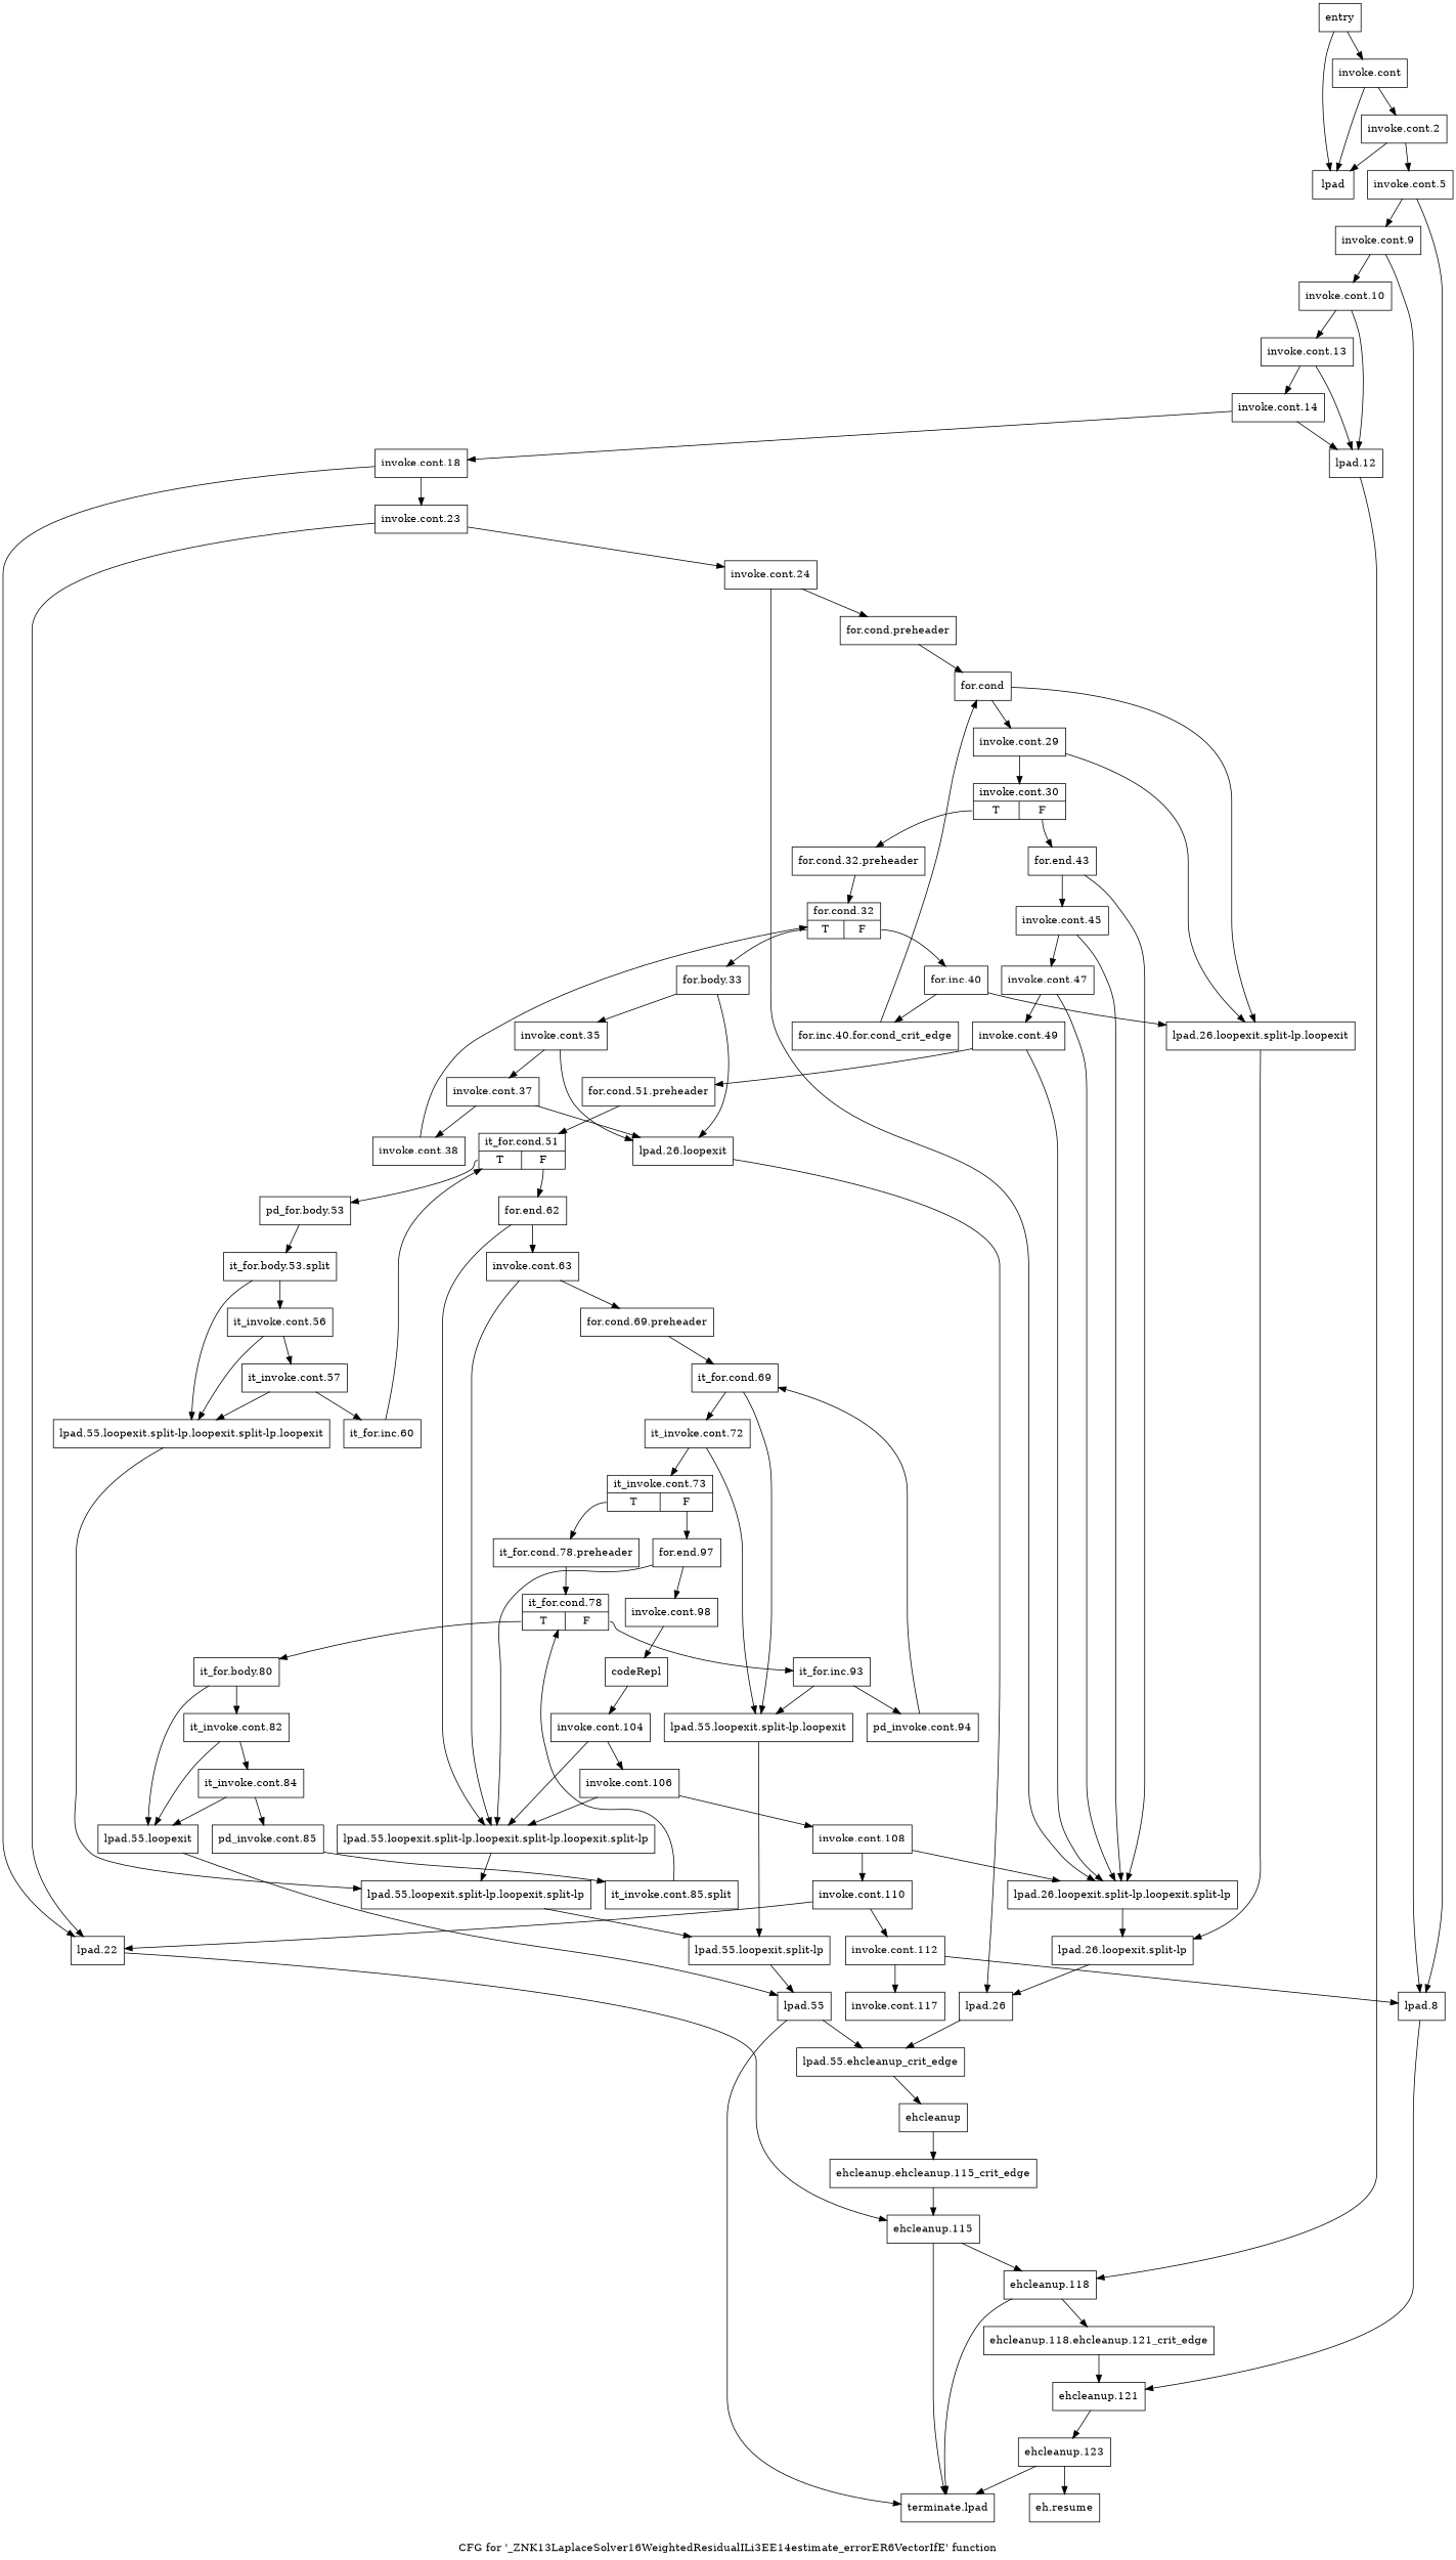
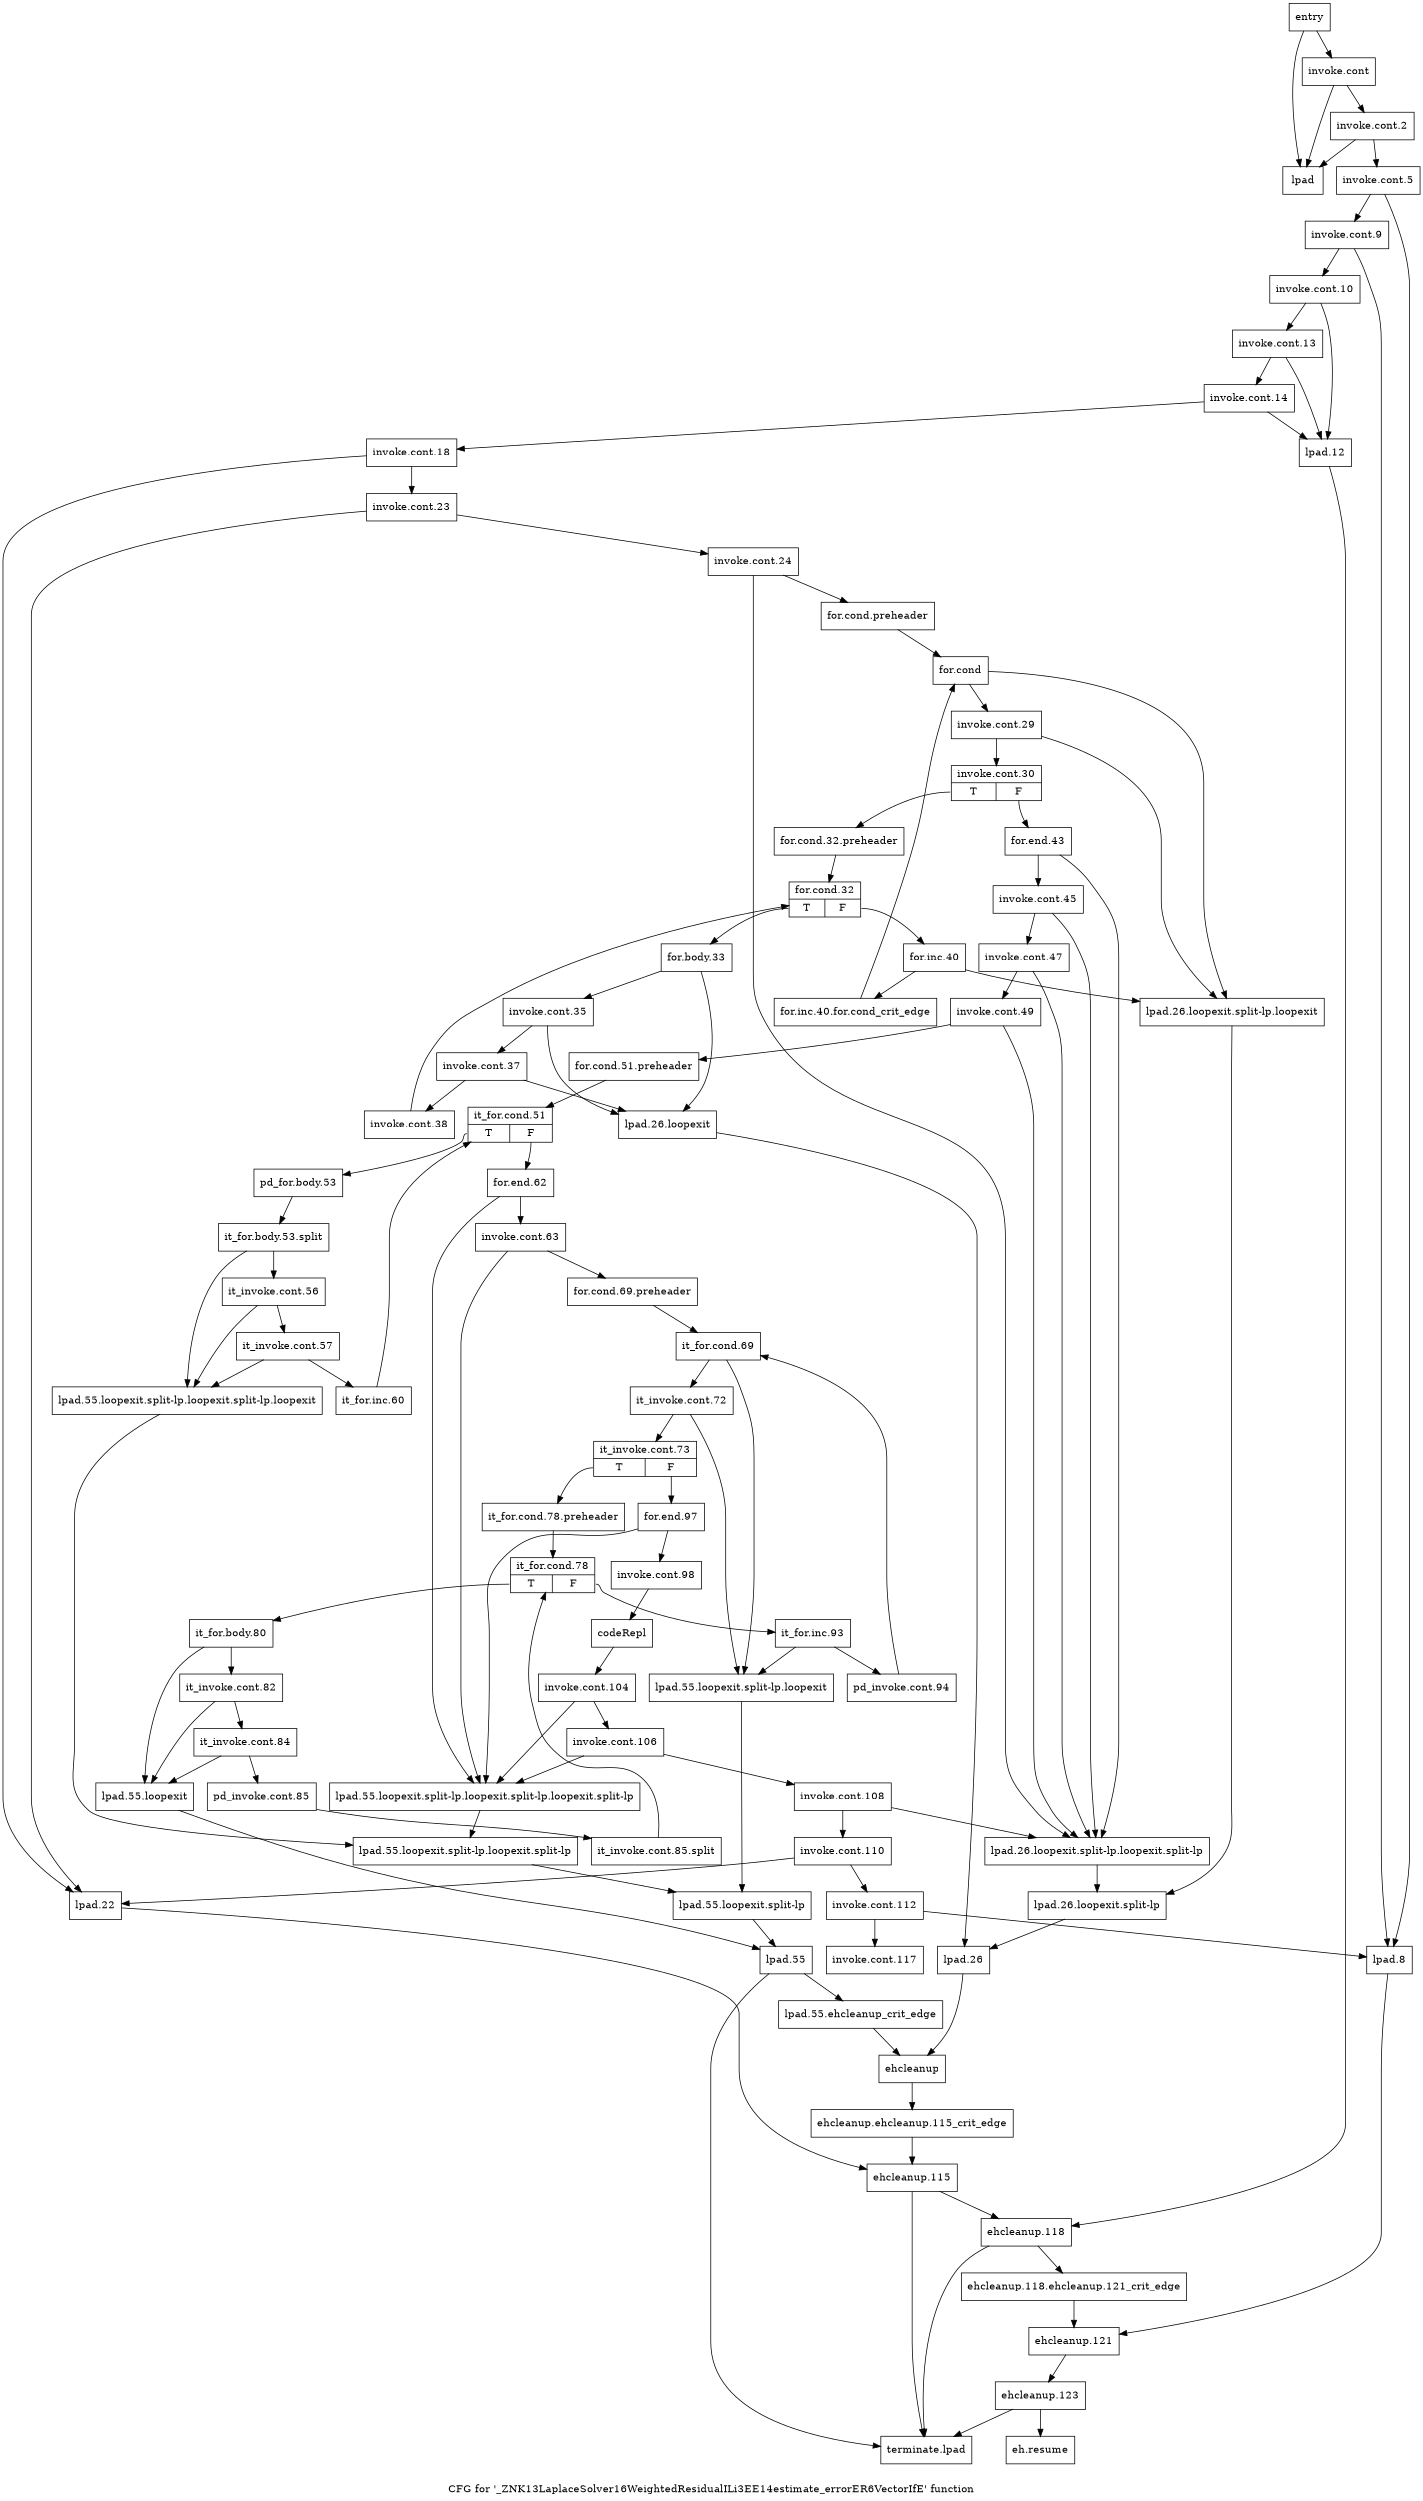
  digraph {
    label="CFG for '_ZNK13LaplaceSolver16WeightedResidualILi3EE14estimate_errorER6VectorIfE' function"
    node [shape=record]
    n1 [label="{entry}"]
    n2 [label="{invoke.cont}"]
    n3 [label="{lpad}"]
    n4 [label="{invoke.cont.2}"]
    n5 [label="{invoke.cont.5}"]
    n6 [label="{ehcleanup.123}"]
    n7 [label="{terminate.lpad}"]
    n8 [label="{eh.resume}"]
    n9 [label="{invoke.cont.9}"]
    n10 [label="{lpad.8}"]
    n11 [label="{invoke.cont.10}"]
    n12 [label="{ehcleanup.121}"]
    n13 [label="{invoke.cont.13}"]
    n14 [label="{lpad.12}"]
    n15 [label="{invoke.cont.14}"]
    n16 [label="{ehcleanup.118}"]
    n17 [label="{invoke.cont.18}"]
    n18 [label="{ehcleanup.118.ehcleanup.121_crit_edge}"]
    n19 [label="{invoke.cont.23}"]
    n20 [label="{lpad.22}"]
    n21 [label="{invoke.cont.24}"]
    n22 [label="{ehcleanup.115}"]
    n23 [label="{for.cond.preheader}"]
    n24 [label="{lpad.26.loopexit.split-lp.loopexit.split-lp}"]
    n25 [label="{for.cond}"]
    n26 [label="{lpad.26.loopexit.split-lp}"]
    n27 [label="{invoke.cont.29}"]
    n28 [label="{lpad.26.loopexit.split-lp.loopexit}"]
    n29 [label="{lpad.26}"]
    n30 [label="{invoke.cont.30|{<s0>T|<s1>F}}"]
    n31 [label="{for.cond.32.preheader}"]
    n32 [label="{for.end.43}"]
    n33 [label="{for.cond.32|{<s0>T|<s1>F}}"]
    n34 [label="{invoke.cont.45}"]
    n35 [label="{for.body.33}"]
    n36 [label="{for.inc.40}"]
    n37 [label="{invoke.cont.47}"]
    n38 [label="{invoke.cont.35}"]
    n39 [label="{lpad.26.loopexit}"]
    n40 [label="{for.inc.40.for.cond_crit_edge}"]
    n41 [label="{invoke.cont.37}"]
    n42 [label="{invoke.cont.38}"]
    n43 [label="{ehcleanup}"]
    n44 [label="{ehcleanup.ehcleanup.115_crit_edge}"]
    n45 [label="{invoke.cont.49}"]
    n46 [label="{for.cond.51.preheader}"]
    n47 [label="{it_for.cond.51|{<s0>T|<s1>F}}"]
    n48 [label="{pd_for.body.53}"]
    n49 [label="{for.end.62}"]
    n50 [label="{it_for.body.53.split}"]
    n51 [label="{lpad.55.loopexit.split-lp.loopexit.split-lp.loopexit.split-lp}"]
    n52 [label="{invoke.cont.63}"]
    n53 [label="{it_invoke.cont.56}"]
    n54 [label="{lpad.55.loopexit.split-lp.loopexit.split-lp.loopexit}"]
    n55 [label="{lpad.55.loopexit.split-lp.loopexit.split-lp}"]
    n56 [label="{for.cond.69.preheader}"]
    n57 [label="{it_invoke.cont.57}"]
    n58 [label="{it_for.inc.60}"]
    n59 [label="{lpad.55.loopexit.split-lp}"]
    n60 [label="{lpad.55.loopexit}"]
    n61 [label="{lpad.55}"]
    n62 [label="{lpad.55.ehcleanup_crit_edge}"]
    n63 [label="{lpad.55.loopexit.split-lp.loopexit}"]
    n64 [label="{it_for.cond.69}"]
    n65 [label="{it_invoke.cont.72}"]
    n66 [label="{it_invoke.cont.73|{<s0>T|<s1>F}}"]
    n67 [label="{it_for.cond.78.preheader}"]
    n68 [label="{for.end.97}"]
    n69 [label="{it_for.cond.78|{<s0>T|<s1>F}}"]
    n70 [label="{invoke.cont.98}"]
    n71 [label="{it_for.body.80}"]
    n72 [label="{it_for.inc.93}"]
    n73 [label="{codeRepl}"]
    n74 [label="{it_invoke.cont.82}"]
    n75 [label="{pd_invoke.cont.94}"]
    n76 [label="{it_invoke.cont.84}"]
    n77 [label="{pd_invoke.cont.85}"]
    n78 [label="{it_invoke.cont.85.split}"]
    n79 [label="{invoke.cont.104}"]
    n80 [label="{invoke.cont.106}"]
    n81 [label="{invoke.cont.108}"]
    n82 [label="{invoke.cont.110}"]
    n83 [label="{invoke.cont.112}"]
    n84 [label="{invoke.cont.117}"]
    n1 -> n2
    n1 -> n3
    n2 -> n3
    n2 -> n4
    n4 -> n3
    n4 -> n5
    n5 -> n9
    n5 -> n10
    n6 -> n7
    n6 -> n8
    n9 -> n10
    n9 -> n11
    n10 -> n12
    n11 -> n13
    n11 -> n14
    n12 -> n6
    n13 -> n14
    n13 -> n15
    n14 -> n16
    n15 -> n14
    n15 -> n17
    n16 -> n7
    n16 -> n18
    n17 -> n19
    n17 -> n20
    n18 -> n12
    n19 -> n20
    n19 -> n21
    n20 -> n22
    n21 -> n23
    n21 -> n24
    n22 -> n7
    n22 -> n16
    n23 -> n25
    n24 -> n26
    n25 -> n27
    n25 -> n28
    n26 -> n29
    n27 -> n28
    n27 -> n30
    n28 -> n26
-   n29 -> n62
+   n29 -> n43
    n30 -> n31 [tailport=s0]
    n30 -> n32 [tailport=s1]
    n31 -> n33
    n32 -> n24
    n32 -> n34
    n33 -> n35 [tailport=s0]
    n33 -> n36 [tailport=s1]
    n34 -> n24
    n34 -> n37
    n35 -> n38
    n35 -> n39
    n36 -> n28
    n36 -> n40
    n37 -> n24
    n37 -> n45
    n38 -> n39
    n38 -> n41
    n39 -> n29
    n40 -> n25
    n41 -> n39
    n41 -> n42
    n42 -> n33
    n43 -> n44
    n44 -> n22
    n45 -> n24
    n45 -> n46
    n46 -> n47
    n47 -> n48 [tailport=s0]
    n47 -> n49 [tailport=s1]
    n48 -> n50
    n49 -> n51
    n49 -> n52
    n50 -> n53
    n50 -> n54
    n51 -> n55
    n52 -> n51
    n52 -> n56
    n53 -> n54
    n53 -> n57
    n54 -> n55
    n55 -> n59
    n56 -> n64
    n57 -> n54
    n57 -> n58
    n58 -> n47
    n59 -> n61
    n60 -> n61
    n61 -> n7
    n61 -> n62
    n62 -> n43
    n63 -> n59
    n64 -> n63
    n64 -> n65
    n65 -> n63
    n65 -> n66
    n66 -> n67 [tailport=s0]
    n66 -> n68 [tailport=s1]
    n67 -> n69
    n68 -> n51
    n68 -> n70
    n69 -> n71 [tailport=s0]
    n69 -> n72 [tailport=s1]
    n70 -> n73
    n71 -> n60
    n71 -> n74
    n72 -> n63
    n72 -> n75
    n73 -> n79
    n74 -> n60
    n74 -> n76
    n75 -> n64
    n76 -> n60
    n76 -> n77
    n77 -> n78
    n78 -> n69
    n79 -> n51
    n79 -> n80
    n80 -> n51
    n80 -> n81
    n81 -> n24
    n81 -> n82
    n82 -> n20
    n82 -> n83
    n83 -> n10
    n83 -> n84
  }
